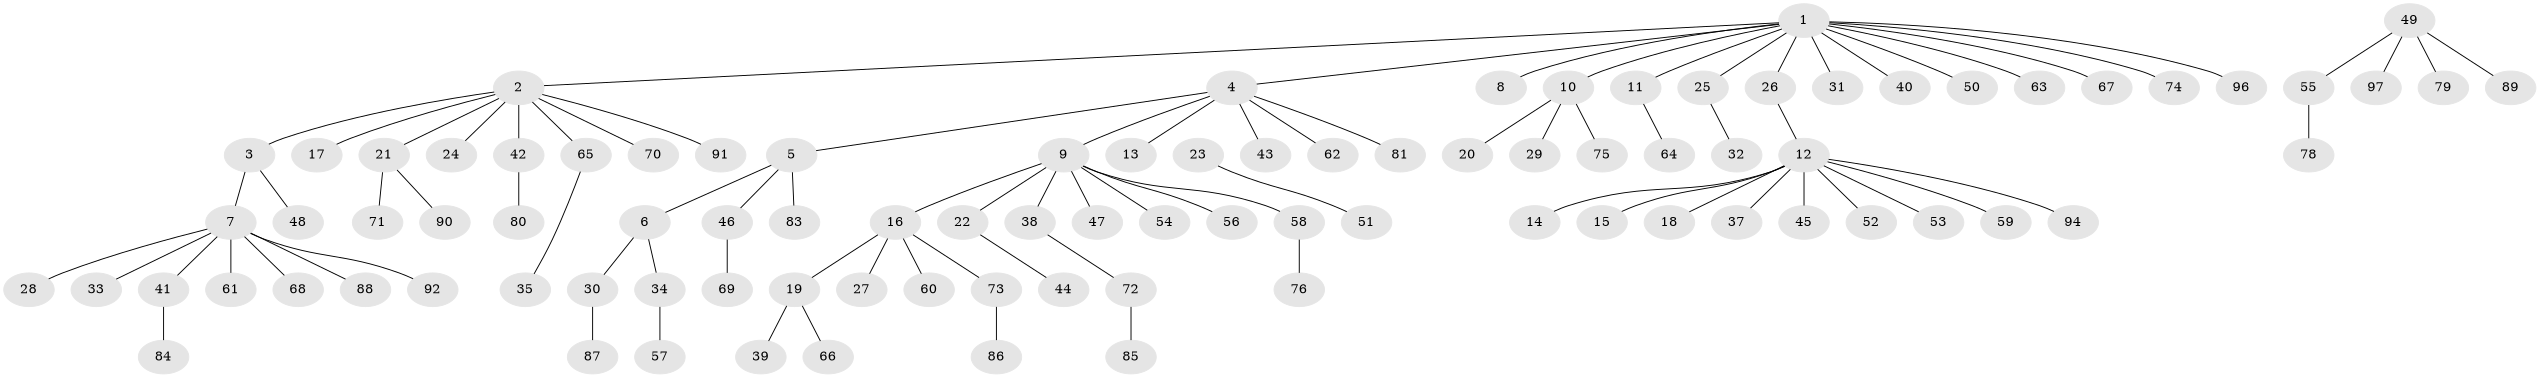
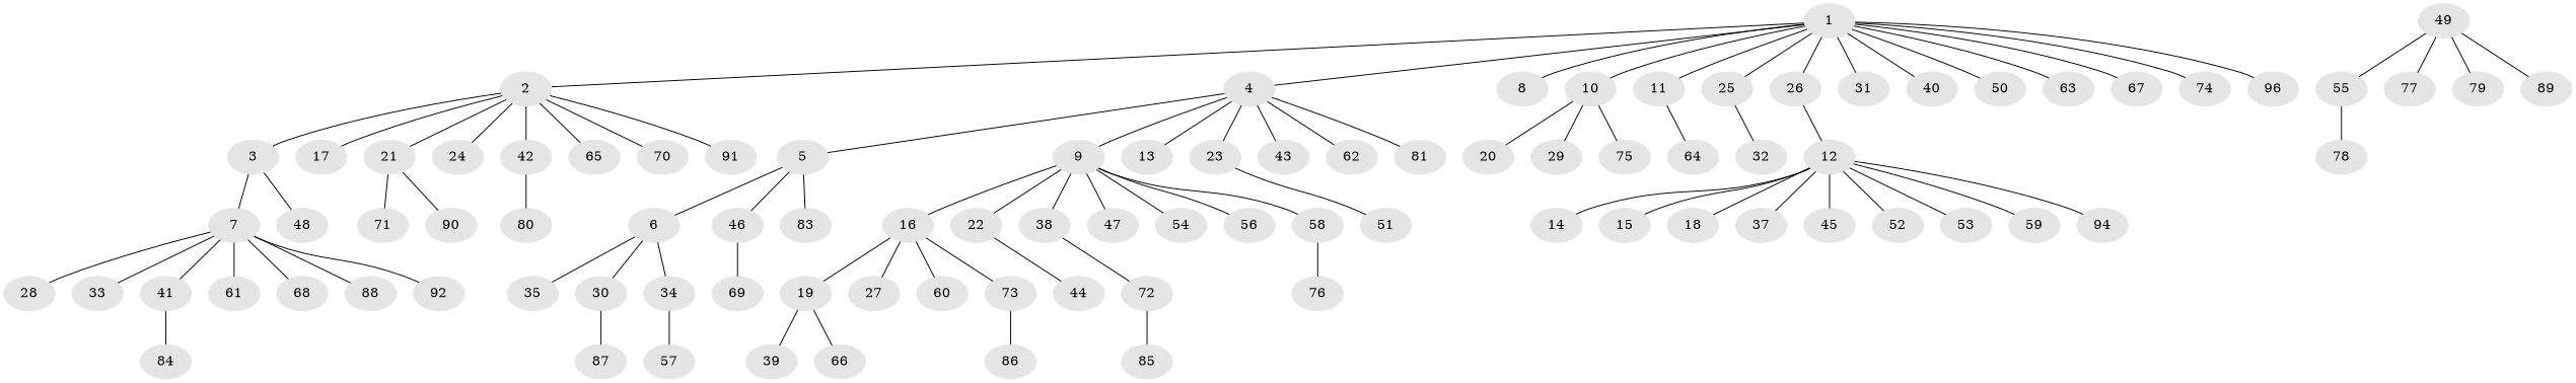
  graph {
    node [color=gray90 style=filled]
    1
    2
    4
    8
    10
    11
    25
    26
    31
    40
    50
    63
    67
    74
    n15 [label=96]
    3
    17
    21
    24
    42
    65
    70
    91
    5
    9
    13
    23
    43
    62
    81
    20
    29
    75
    64
    12
    14
    15
    18
    37
    45
    52
    53
    59
    94
    32
    7
    48
    71
    90
    80
    49
    55
-   77 [label=97]
+   77
    79
    89
    28
    33
    41
    61
    68
    88
    92
    6
    46
    83
    16
    22
    38
    47
    54
    56
    58
    51
    30
    34
    35
    69
    87
    57
    84
    19
    27
    60
    73
    44
    72
    76
    39
    66
    86
    85
    78
    1 -- 2
    1 -- 4
    1 -- 8
    1 -- 10
    1 -- 11
    1 -- 25
    1 -- 26
    1 -- 31
    1 -- 40
    1 -- 50
    1 -- 63
    1 -- 67
    1 -- 74
    1 -- n15
    2 -- 3
    2 -- 17
    2 -- 21
    2 -- 24
    2 -- 42
    2 -- 65
    2 -- 70
    2 -- 91
    4 -- 5
    4 -- 9
    4 -- 13
+   4 -- 23
    4 -- 43
    4 -- 62
    4 -- 81
    10 -- 20
    10 -- 29
    10 -- 75
    11 -- 64
    25 -- 32
    26 -- 12
    3 -- 7
    3 -- 48
    21 -- 71
    21 -- 90
    42 -- 80
    5 -- 6
    5 -- 46
    5 -- 83
    9 -- 16
    9 -- 22
    9 -- 38
    9 -- 47
    9 -- 54
    9 -- 56
    9 -- 58
    23 -- 51
    12 -- 14
    12 -- 15
    12 -- 18
    12 -- 37
    12 -- 45
    12 -- 52
    12 -- 53
    12 -- 59
    12 -- 94
    7 -- 28
    7 -- 33
    7 -- 41
    7 -- 61
    7 -- 68
    7 -- 88
    7 -- 92
    49 -- 55
    49 -- 77
    49 -- 79
    49 -- 89
    55 -- 78
    41 -- 84
    6 -- 30
    6 -- 34
-   65 -- 35
+   6 -- 35
    46 -- 69
    16 -- 19
    16 -- 27
    16 -- 60
    16 -- 73
    22 -- 44
    38 -- 72
    58 -- 76
    30 -- 87
    34 -- 57
    19 -- 39
    19 -- 66
    73 -- 86
    72 -- 85
  }
